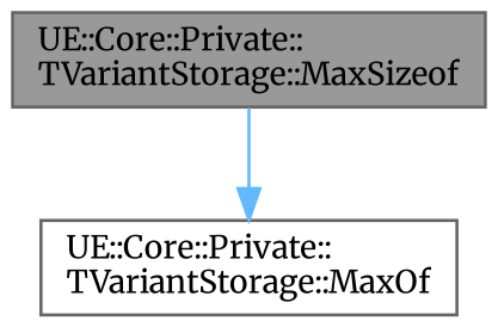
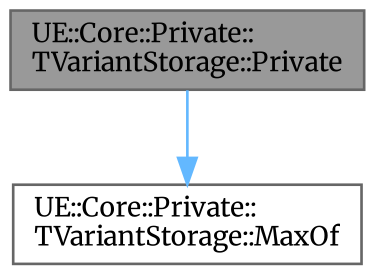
  digraph {
    rankdir=TB
    fontname=Merriweather
    node [fontname=Merriweather fontsize=10 shape=box style=filled]
-   n1 [color=gray40 fillcolor=grey60 fontcolor=black height=0.2 label="UE::Core::Private::\lTVariantStorage::MaxSizeof" width=0.4]
+   n1 [color=gray40 fillcolor=grey60 fontcolor=black height=0.2 label="UE::Core::Private::\lTVariantStorage::Private" width=0.4]
    n2 [color=grey40 fillcolor=white height=0.2 label="UE::Core::Private::\lTVariantStorage::MaxOf" width=0.4]
    n1 -> n2 [color=steelblue1 fontname=Merriweather fontsize=10 labelfontname=Helvetica labelfontsize=10 style=solid]
  }
